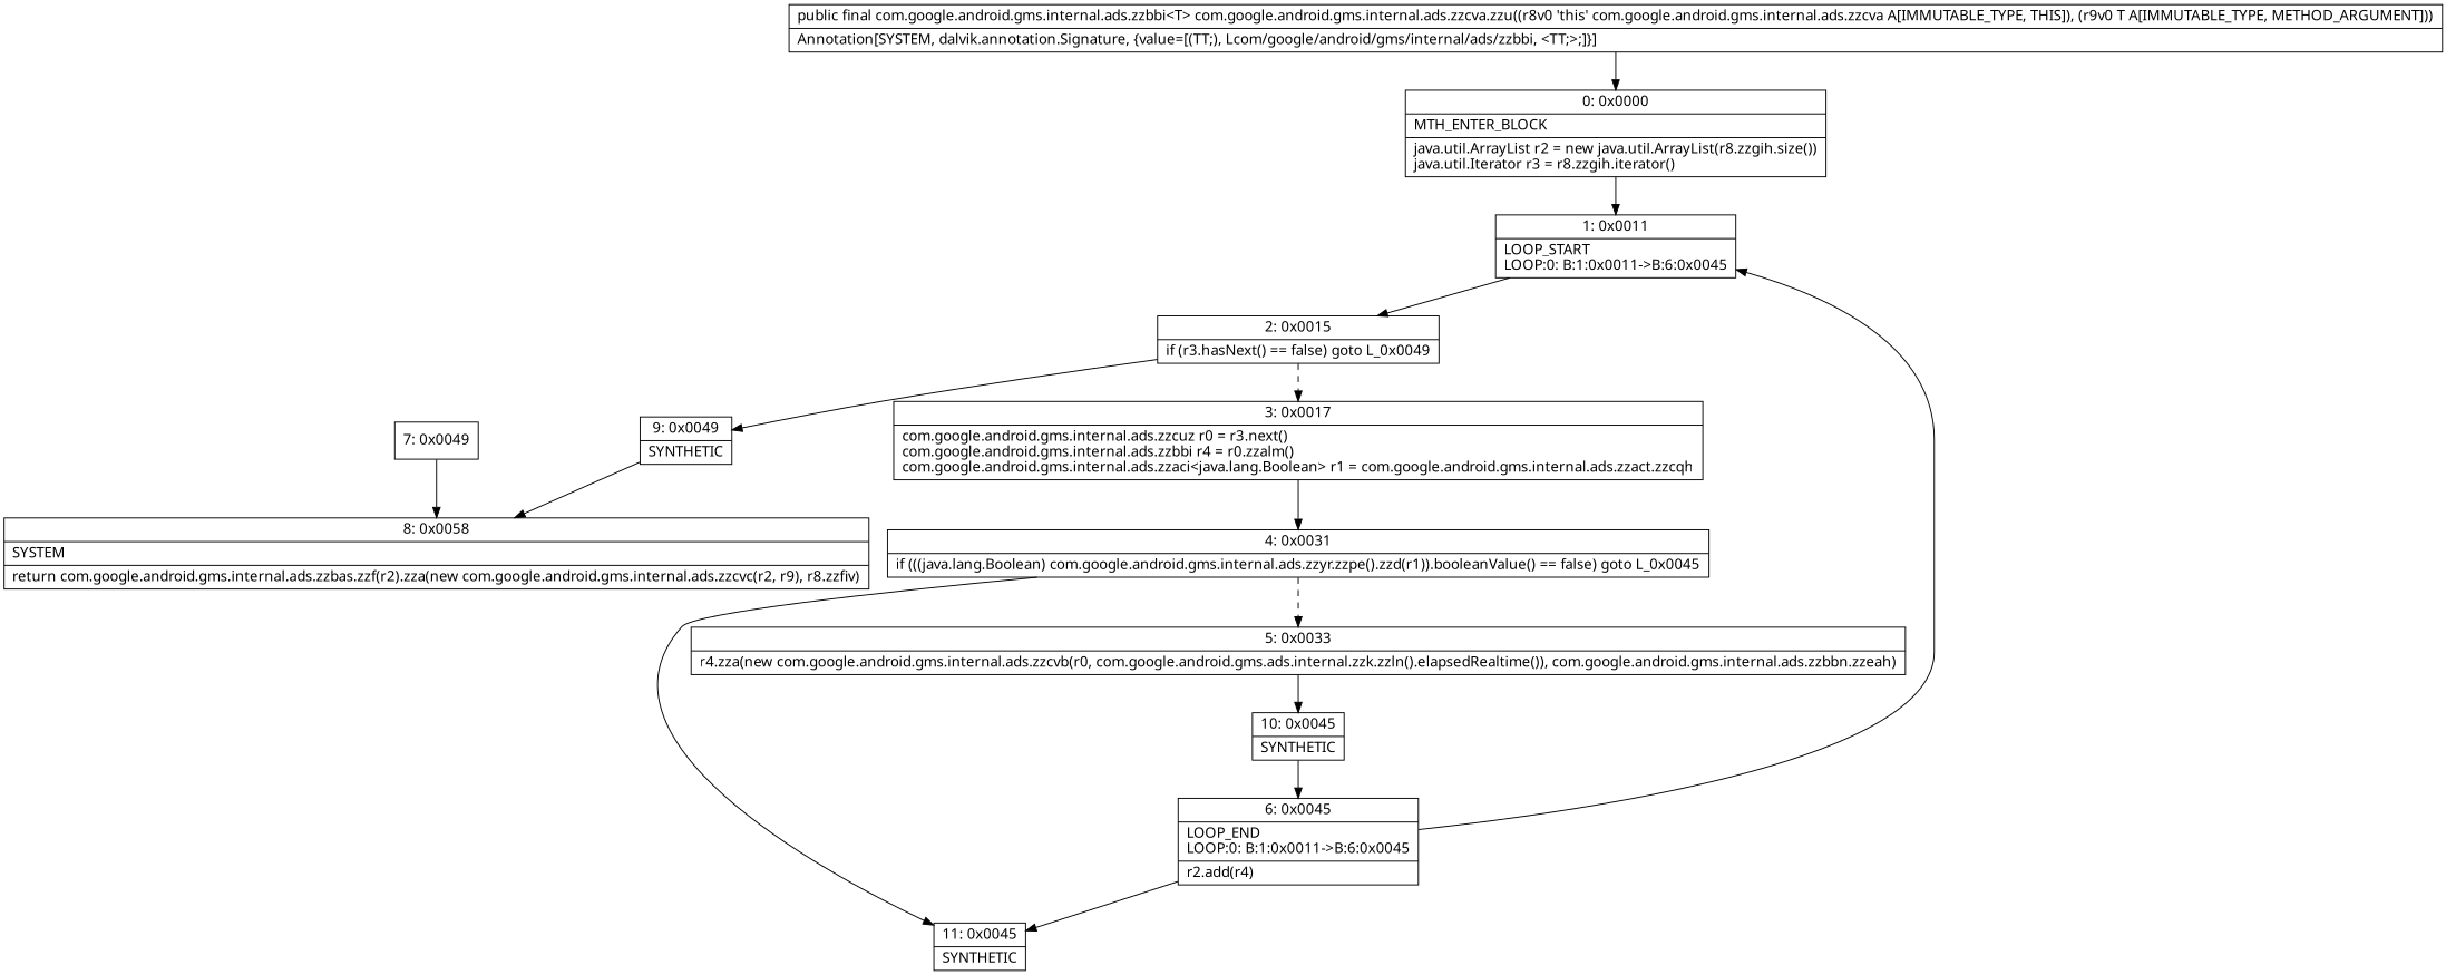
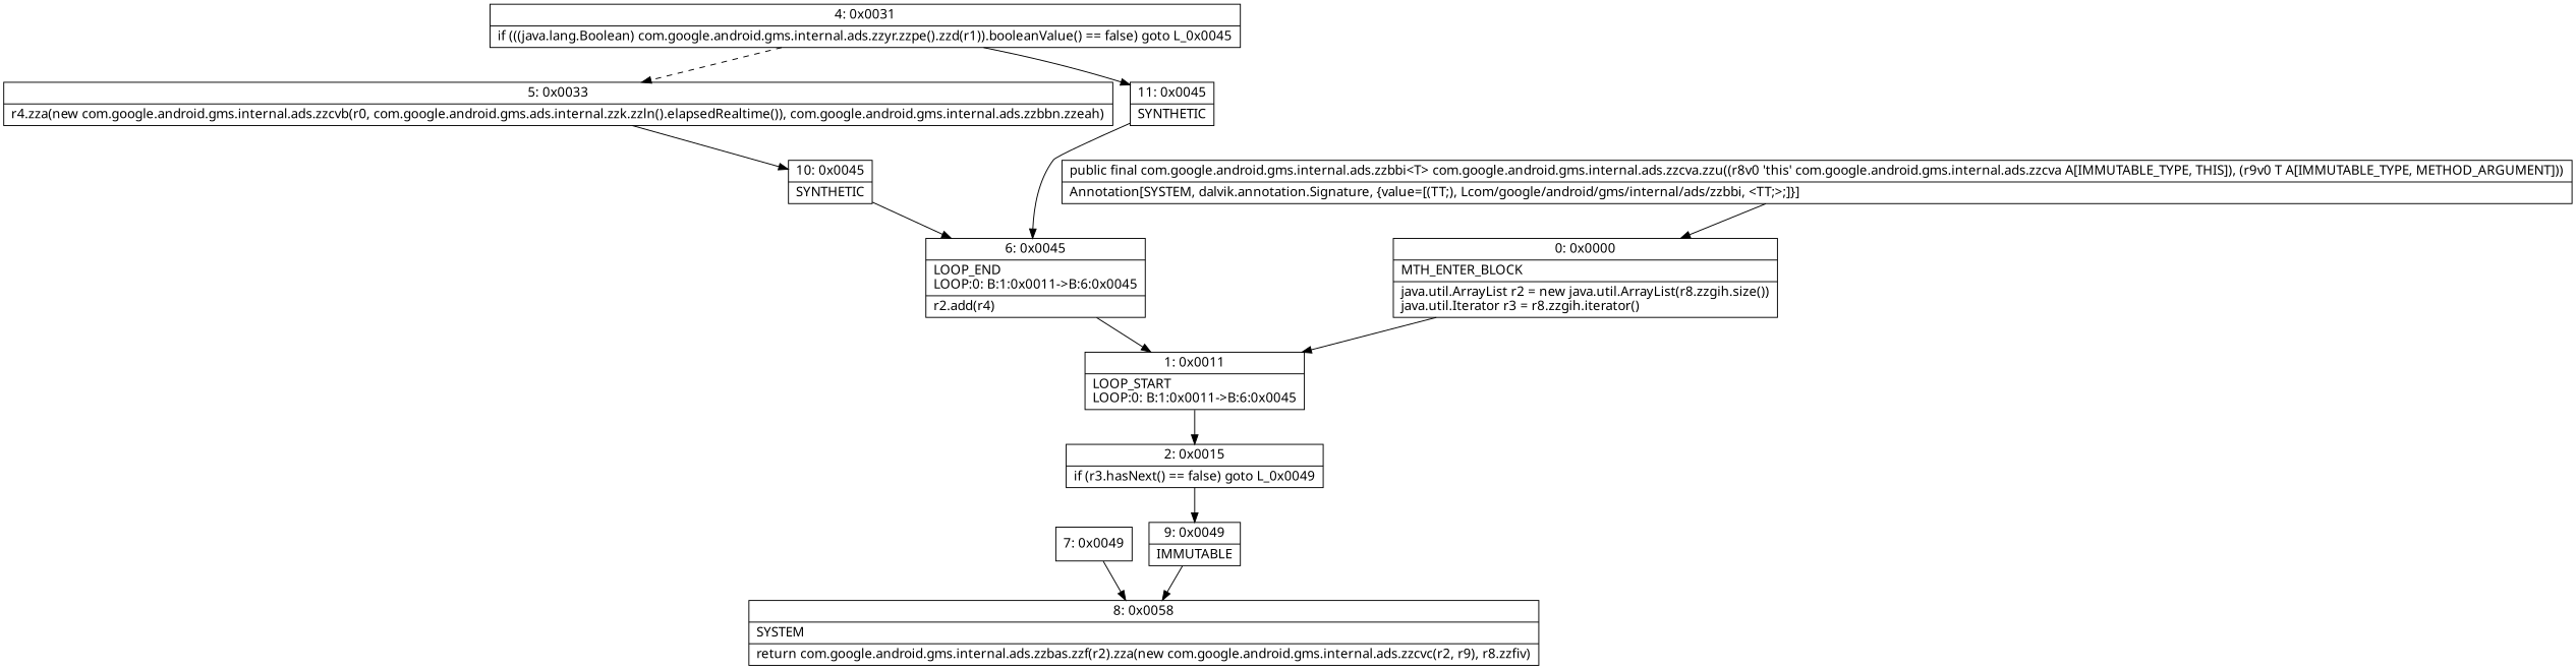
  digraph {
    fontname="Noto Sans"
    node [fontname="Noto Sans" shape=record]
    edge [fontname="Noto Sans"]
    n1 [label="{0\:\ 0x0000|MTH_ENTER_BLOCK\l|java.util.ArrayList r2 = new java.util.ArrayList(r8.zzgih.size())\ljava.util.Iterator r3 = r8.zzgih.iterator()\l}"]
    n2 [label="{1\:\ 0x0011|LOOP_START\lLOOP:0: B:1:0x0011\-\>B:6:0x0045\l}"]
    n3 [label="{2\:\ 0x0015|if (r3.hasNext() == false) goto L_0x0049\l}"]
-   n4 [label="{3\:\ 0x0017|com.google.android.gms.internal.ads.zzcuz r0 = r3.next()\lcom.google.android.gms.internal.ads.zzbbi r4 = r0.zzalm()\lcom.google.android.gms.internal.ads.zzaci\<java.lang.Boolean\> r1 = com.google.android.gms.internal.ads.zzact.zzcqh\l}"]
-   n5 [label="{9\:\ 0x0049|SYNTHETIC\l}"]
+   n5 [label="{9\:\ 0x0049|IMMUTABLE\l}"]
    n6 [label="{4\:\ 0x0031|if (((java.lang.Boolean) com.google.android.gms.internal.ads.zzyr.zzpe().zzd(r1)).booleanValue() == false) goto L_0x0045\l}"]
    n7 [label="{8\:\ 0x0058|SYSTEM\l|return com.google.android.gms.internal.ads.zzbas.zzf(r2).zza(new com.google.android.gms.internal.ads.zzcvc(r2, r9), r8.zzfiv)\l}"]
    n8 [label="{5\:\ 0x0033|r4.zza(new com.google.android.gms.internal.ads.zzcvb(r0, com.google.android.gms.ads.internal.zzk.zzln().elapsedRealtime()), com.google.android.gms.internal.ads.zzbbn.zzeah)\l}"]
    n9 [label="{11\:\ 0x0045|SYNTHETIC\l}"]
    n10 [label="{10\:\ 0x0045|SYNTHETIC\l}"]
    n11 [label="{6\:\ 0x0045|LOOP_END\lLOOP:0: B:1:0x0011\-\>B:6:0x0045\l|r2.add(r4)\l}"]
    n12 [label="{7\:\ 0x0049}"]
    n13 [label="{public final com.google.android.gms.internal.ads.zzbbi\<T\> com.google.android.gms.internal.ads.zzcva.zzu((r8v0 'this' com.google.android.gms.internal.ads.zzcva A[IMMUTABLE_TYPE, THIS]), (r9v0 T A[IMMUTABLE_TYPE, METHOD_ARGUMENT]))  | Annotation[SYSTEM, dalvik.annotation.Signature, \{value=[(TT;), Lcom\/google\/android\/gms\/internal\/ads\/zzbbi, \<TT;\>;]\}]\l}"]
    n1 -> n2
    n2 -> n3
-   n3 -> n4 [style=dashed]
    n3 -> n5
-   n4 -> n6
    n5 -> n7
    n6 -> n8 [style=dashed]
    n6 -> n9
    n8 -> n10
-   n11 -> n9
+   n9 -> n11
    n10 -> n11
    n11 -> n2
    n12 -> n7
    n13 -> n1
  }
